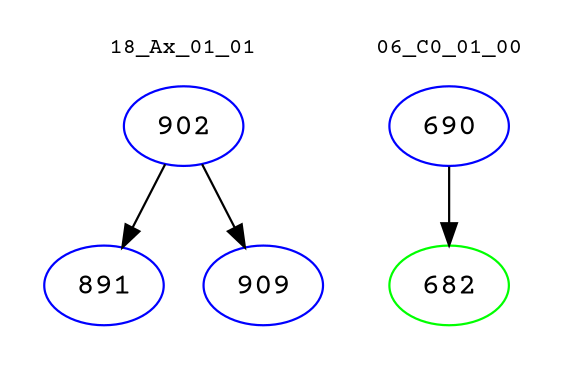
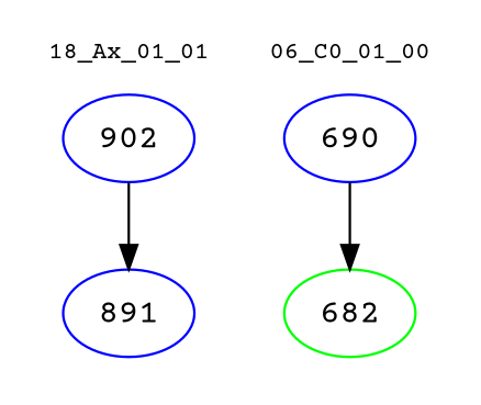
  digraph {
    fontname="Courier Prime"
    node [color=blue fontname="Courier Prime"]
    edge [color=black fontname="Courier Prime"]
    n1 [label=902]
    n2 [label=891]
-   n3 [label=909]
    n4 [label=690]
    n5 [color=green label=682]
    subgraph cluster_1 {
      color=white
      fontsize=10
      label="18_Ax_01_01"
      n1
      n2
-     n3
    }
    subgraph cluster_2 {
      color=white
      fontsize=10
      label="06_C0_01_00"
      n4
      n5
    }
    n1 -> n2
-   n1 -> n3
    n4 -> n5
  }
